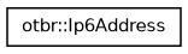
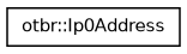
  digraph {
    rankdir=LR
-   n1 [color=black fillcolor=white fontname=Helvetica fontsize=10 height=0.2 label="otbr::Ip6Address" shape=record style=filled width=0.4]
+   n1 [color=black fillcolor=white fontname=Helvetica fontsize=10 height=0.2 label="otbr::Ip0Address" shape=record style=filled width=0.4]
  }
